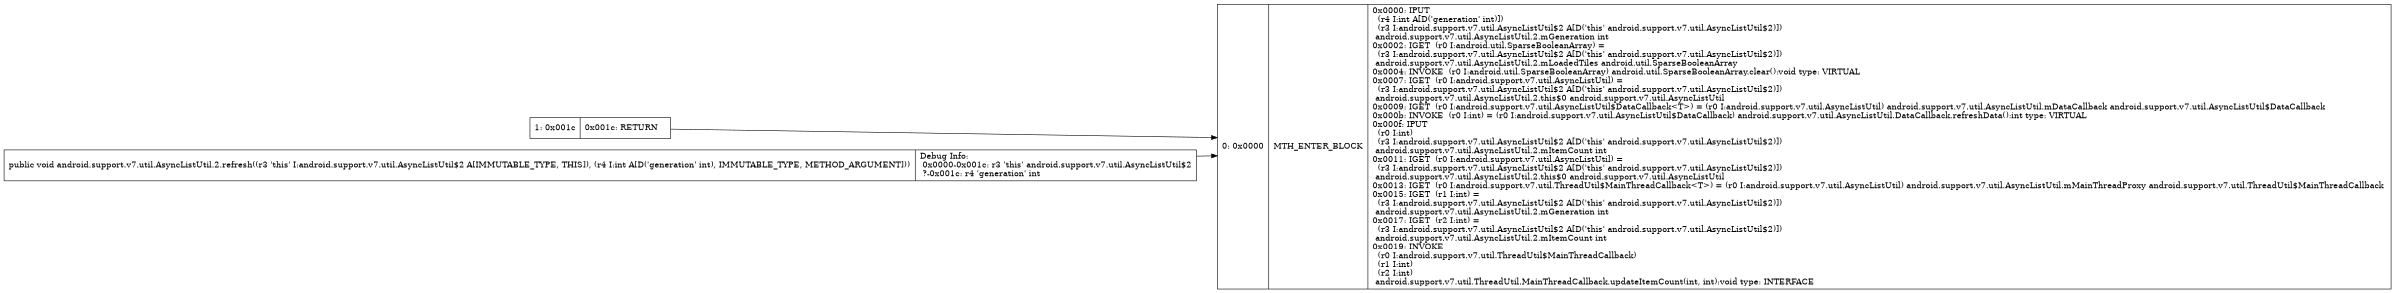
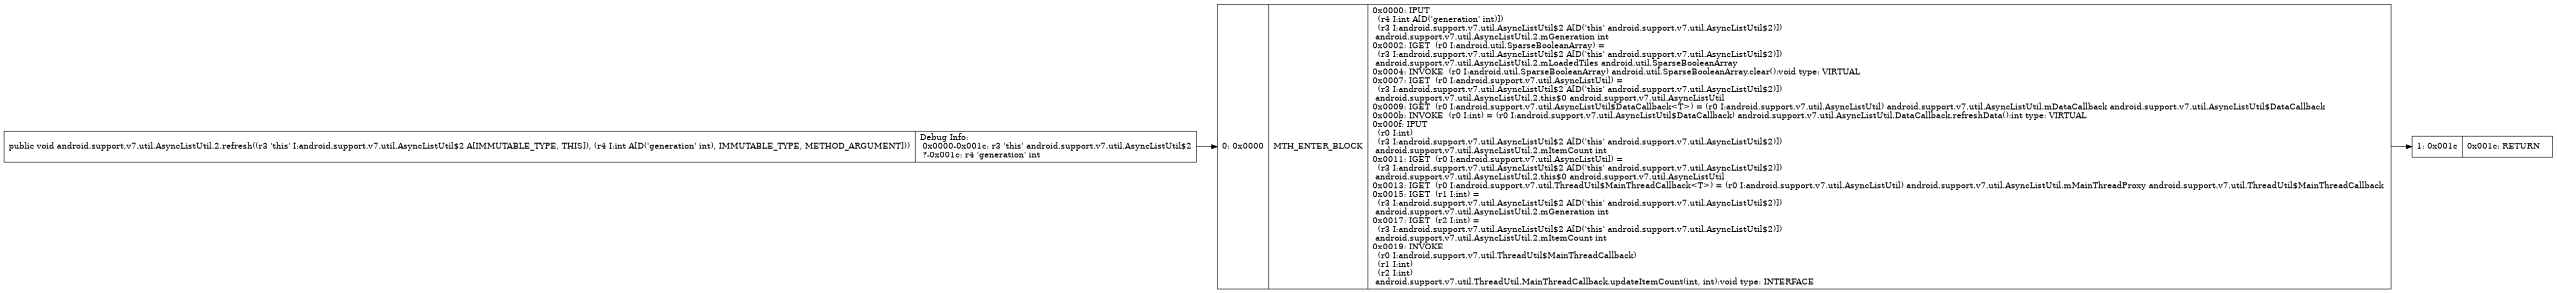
  digraph {
    rankdir=LR
    node [shape=record]
    n1 [label="{0\:\ 0x0000|MTH_ENTER_BLOCK\l|0x0000: IPUT  \l  (r4 I:int A[D('generation' int)])\l  (r3 I:android.support.v7.util.AsyncListUtil$2 A[D('this' android.support.v7.util.AsyncListUtil$2)])\l android.support.v7.util.AsyncListUtil.2.mGeneration int \l0x0002: IGET  (r0 I:android.util.SparseBooleanArray) = \l  (r3 I:android.support.v7.util.AsyncListUtil$2 A[D('this' android.support.v7.util.AsyncListUtil$2)])\l android.support.v7.util.AsyncListUtil.2.mLoadedTiles android.util.SparseBooleanArray \l0x0004: INVOKE  (r0 I:android.util.SparseBooleanArray) android.util.SparseBooleanArray.clear():void type: VIRTUAL \l0x0007: IGET  (r0 I:android.support.v7.util.AsyncListUtil) = \l  (r3 I:android.support.v7.util.AsyncListUtil$2 A[D('this' android.support.v7.util.AsyncListUtil$2)])\l android.support.v7.util.AsyncListUtil.2.this$0 android.support.v7.util.AsyncListUtil \l0x0009: IGET  (r0 I:android.support.v7.util.AsyncListUtil$DataCallback\<T\>) = (r0 I:android.support.v7.util.AsyncListUtil) android.support.v7.util.AsyncListUtil.mDataCallback android.support.v7.util.AsyncListUtil$DataCallback \l0x000b: INVOKE  (r0 I:int) = (r0 I:android.support.v7.util.AsyncListUtil$DataCallback) android.support.v7.util.AsyncListUtil.DataCallback.refreshData():int type: VIRTUAL \l0x000f: IPUT  \l  (r0 I:int)\l  (r3 I:android.support.v7.util.AsyncListUtil$2 A[D('this' android.support.v7.util.AsyncListUtil$2)])\l android.support.v7.util.AsyncListUtil.2.mItemCount int \l0x0011: IGET  (r0 I:android.support.v7.util.AsyncListUtil) = \l  (r3 I:android.support.v7.util.AsyncListUtil$2 A[D('this' android.support.v7.util.AsyncListUtil$2)])\l android.support.v7.util.AsyncListUtil.2.this$0 android.support.v7.util.AsyncListUtil \l0x0013: IGET  (r0 I:android.support.v7.util.ThreadUtil$MainThreadCallback\<T\>) = (r0 I:android.support.v7.util.AsyncListUtil) android.support.v7.util.AsyncListUtil.mMainThreadProxy android.support.v7.util.ThreadUtil$MainThreadCallback \l0x0015: IGET  (r1 I:int) = \l  (r3 I:android.support.v7.util.AsyncListUtil$2 A[D('this' android.support.v7.util.AsyncListUtil$2)])\l android.support.v7.util.AsyncListUtil.2.mGeneration int \l0x0017: IGET  (r2 I:int) = \l  (r3 I:android.support.v7.util.AsyncListUtil$2 A[D('this' android.support.v7.util.AsyncListUtil$2)])\l android.support.v7.util.AsyncListUtil.2.mItemCount int \l0x0019: INVOKE  \l  (r0 I:android.support.v7.util.ThreadUtil$MainThreadCallback)\l  (r1 I:int)\l  (r2 I:int)\l android.support.v7.util.ThreadUtil.MainThreadCallback.updateItemCount(int, int):void type: INTERFACE \l}"]
    n2 [label="{1\:\ 0x001c|0x001c: RETURN   \l}"]
    n3 [label="{public void android.support.v7.util.AsyncListUtil.2.refresh((r3 'this' I:android.support.v7.util.AsyncListUtil$2 A[IMMUTABLE_TYPE, THIS]), (r4 I:int A[D('generation' int), IMMUTABLE_TYPE, METHOD_ARGUMENT]))  | Debug Info:\l  0x0000\-0x001c: r3 'this' android.support.v7.util.AsyncListUtil$2\l  ?\-0x001c: r4 'generation' int\l}"]
-   n2 -> n1
+   n1 -> n2
    n3 -> n1
  }
